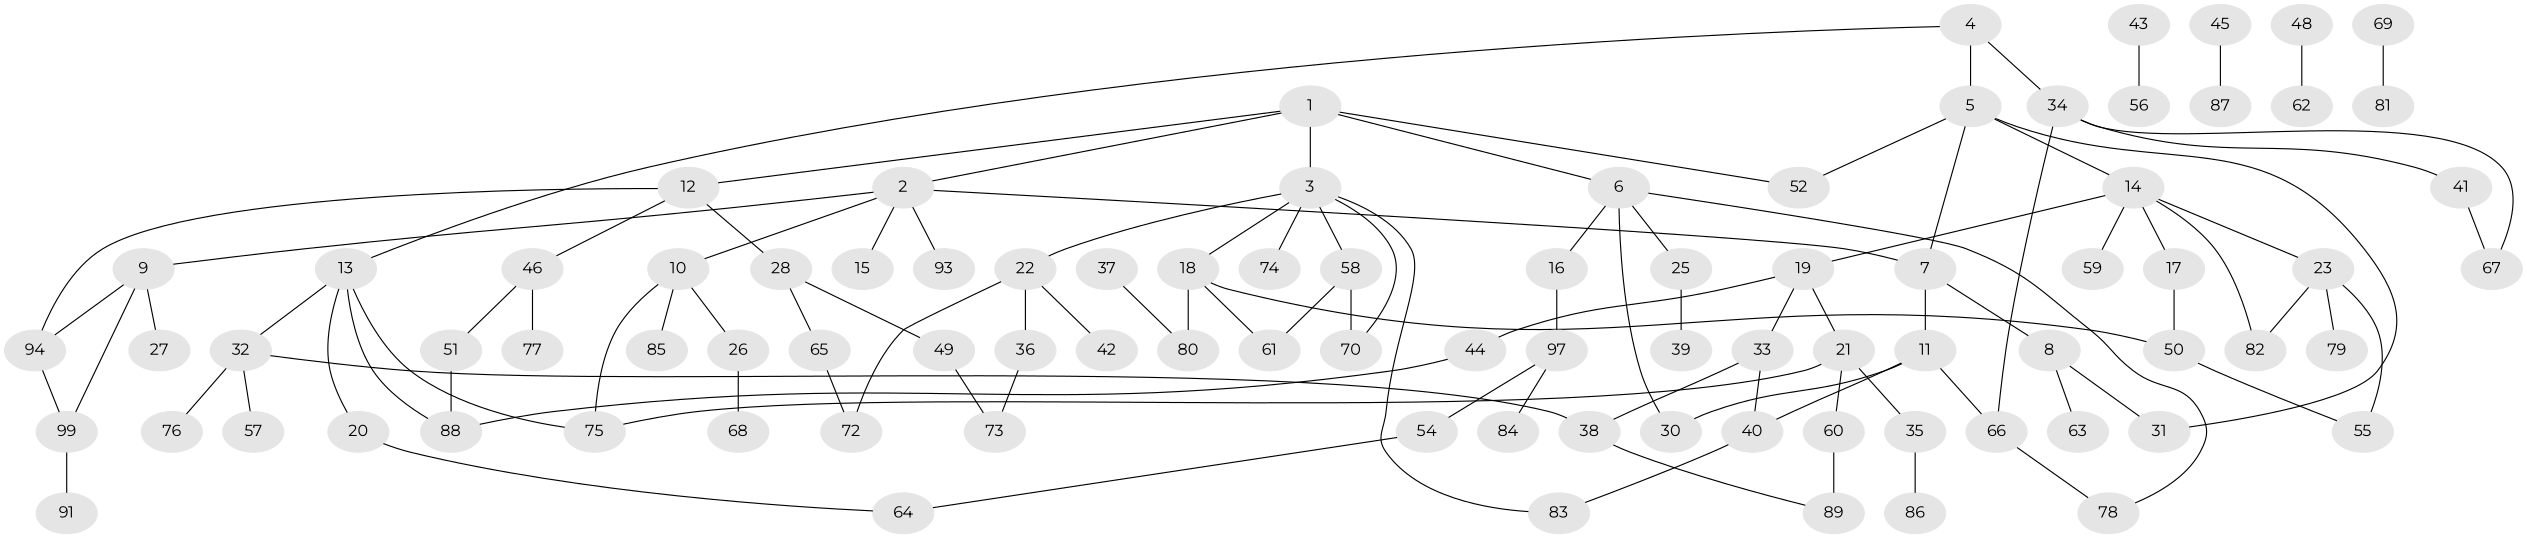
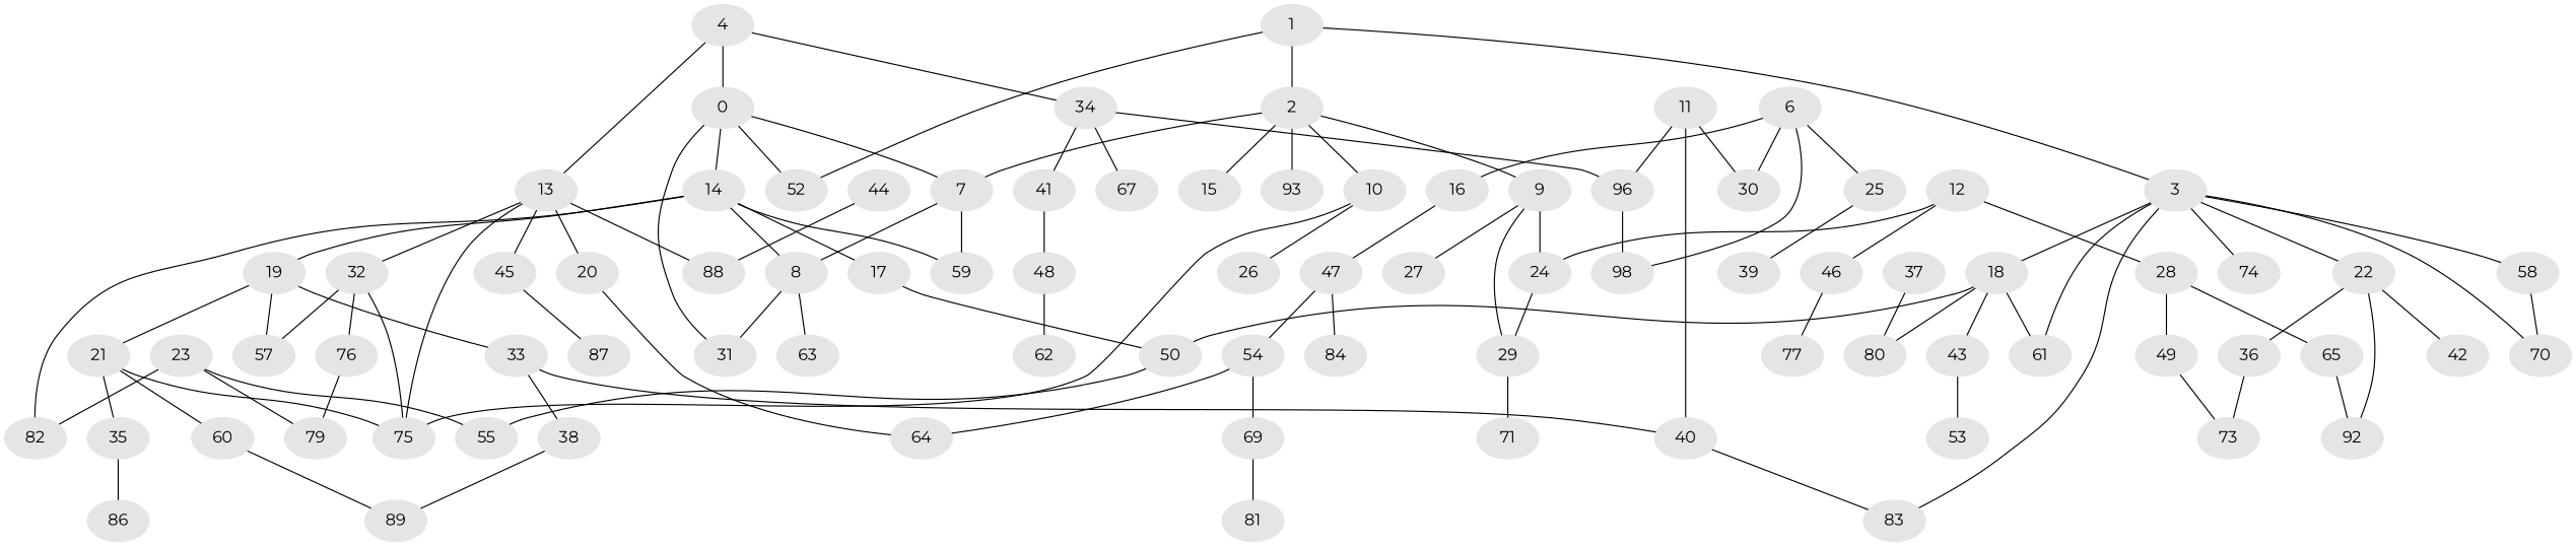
  graph {
    fontname=Montserrat
    node [color=gray90 fontname=Montserrat style=filled]
    edge [fontname=Montserrat]
    1
    2
    3
    6
    12
    52
    7
    9
    10
    15
    n11 [label=93]
    18
    22
    58
    70
    74
    83
    4
-   5
+   5 [label=0]
    13
    34
    16
    25
    30
-   78
-   24 [label=94]
+   78 [label=98]
+   24
    28
    46
    8
    11
    27
-   29 [label=99]
+   29
    26
    75
-   85
    50
    43
    61
    80
    36
    42
-   72
+   72 [label=92]
    14
    31
    20
    32
    45
    88
-   66
+   66 [label=96]
    41
    67
    17
    19
    23
    59
    82
-   47 [label=97]
+   47
    39
    63
    40
-   71 [label=91]
-   68
+   71
    49
    65
-   51
    77
    64
    38
    57
    76
    87
    21
    33
    44
    55
    79
    54
    84
    37
-   56
+   56 [label=53]
    35
    60
    86
    89
    73
    48
    62
    69
    81
    1 -- 2
    1 -- 3
-   1 -- 6
-   1 -- 12
    1 -- 52
    2 -- 7
    2 -- 9
    2 -- 10
    2 -- 15
    2 -- n11
    3 -- 18
    3 -- 22
    3 -- 58
    3 -- 70
    3 -- 74
    3 -- 83
    6 -- 16
    6 -- 25
    6 -- 30
    6 -- 78
    12 -- 24
    12 -- 28
    12 -- 46
    7 -- 8
-   7 -- 11
+   7 -- 59
    9 -- 24
    9 -- 27
    9 -- 29
    10 -- 26
    10 -- 75
-   10 -- 85
    18 -- 50
+   18 -- 43
    18 -- 61
    18 -- 80
    22 -- 36
    22 -- 42
    22 -- 72
    58 -- 70
-   58 -- 61
+   3 -- 61
    4 -- 5
    4 -- 13
    4 -- 34
    5 -- 52
    5 -- 7
    5 -- 14
    5 -- 31
    13 -- 75
    13 -- 20
    13 -- 32
+   13 -- 45
    13 -- 88
    34 -- 66
    34 -- 41
    34 -- 67
    16 -- 47
    25 -- 39
    24 -- 29
    28 -- 49
    28 -- 65
-   46 -- 51
    46 -- 77
    8 -- 31
    8 -- 63
    11 -- 30
    11 -- 66
    11 -- 40
    29 -- 71
-   26 -- 68
    50 -- 55
    43 -- 56
    36 -- 73
    14 -- 17
    14 -- 19
-   14 -- 23
+   14 -- 8
    14 -- 59
    14 -- 82
    20 -- 64
-   32 -- 38
+   32 -- 75
    32 -- 57
    32 -- 76
    45 -- 87
    66 -- 78
-   41 -- 67
+   41 -- 48
    17 -- 50
    19 -- 21
    19 -- 33
-   19 -- 44
+   19 -- 57
    23 -- 82
    23 -- 55
    23 -- 79
    47 -- 54
    47 -- 84
    40 -- 83
    49 -- 73
    65 -- 72
-   51 -- 88
    38 -- 89
+   76 -- 79
    21 -- 75
    21 -- 35
    21 -- 60
    33 -- 40
    33 -- 38
    44 -- 88
    54 -- 64
+   54 -- 69
    37 -- 80
    35 -- 86
    60 -- 89
    48 -- 62
    69 -- 81
  }
